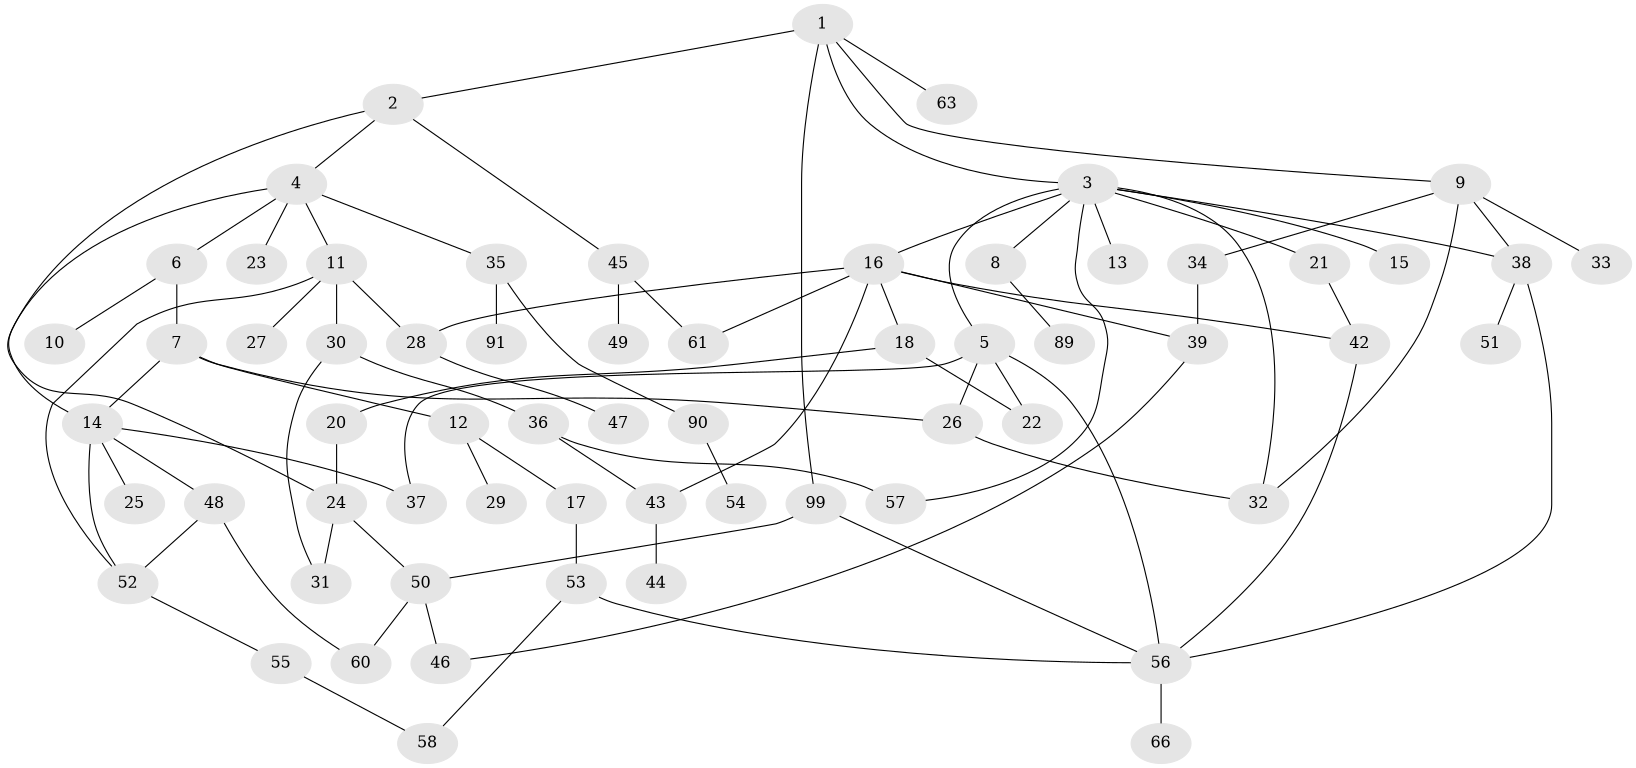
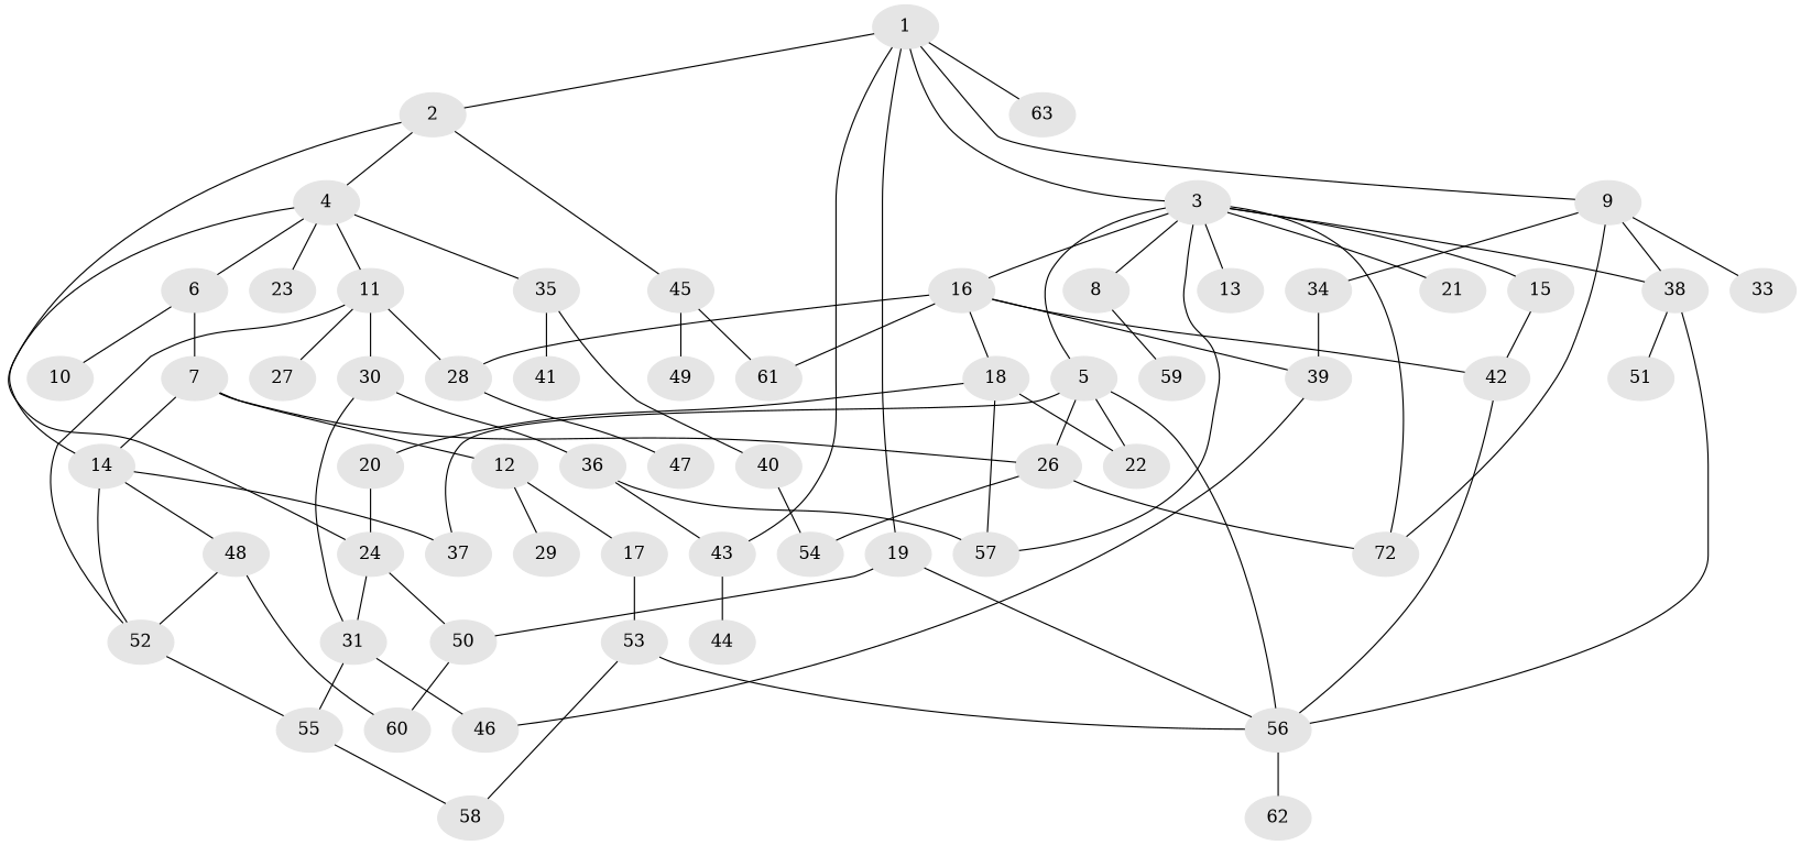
  graph {
    node [color=gray90 style=filled]
    1
    2
    3
    9
-   19 [label=99]
+   19
    43
    63
    4
    24
    45
    5
    8
    13
    15
    16
    21
-   32
+   32 [label=72]
    38
    57
    33
    34
    56
    50
    44
    6
    11
    14
    23
    35
    31
    61
    49
    22
    26
    37
-   59 [label=89]
+   59
    28
    18
    39
    42
    51
    7
    10
    27
    30
    52
-   25
    48
-   40 [label=90]
-   41 [label=91]
+   40
+   41
    54
-   62 [label=66]
+   62
    12
    17
    29
    53
    47
    36
    55
    60
    20
    46
    58
    1 -- 2
    1 -- 3
    1 -- 9
    1 -- 19
-   16 -- 43
+   1 -- 43
    1 -- 63
    2 -- 4
    2 -- 24
    2 -- 45
    3 -- 5
    3 -- 8
    3 -- 13
    3 -- 15
    3 -- 16
    3 -- 21
    3 -- 32
    3 -- 38
    3 -- 57
    9 -- 32
    9 -- 38
    9 -- 33
    9 -- 34
    19 -- 56
    19 -- 50
    43 -- 44
    4 -- 6
    4 -- 11
    4 -- 14
    4 -- 23
    4 -- 35
    24 -- 50
    24 -- 31
    45 -- 61
    45 -- 49
    5 -- 56
    5 -- 22
    5 -- 26
    5 -- 37
    8 -- 59
    16 -- 61
    16 -- 28
    16 -- 18
    16 -- 39
    16 -- 42
-   21 -- 42
+   15 -- 42
    38 -- 56
    38 -- 51
    34 -- 39
    56 -- 62
    50 -- 60
    6 -- 7
    6 -- 10
    11 -- 28
    11 -- 27
    11 -- 30
    11 -- 52
    14 -- 37
    14 -- 52
-   14 -- 25
    14 -- 48
    35 -- 40
    35 -- 41
-   50 -- 46
+   31 -- 55
+   31 -- 46
    26 -- 32
+   26 -- 54
    28 -- 47
+   18 -- 57
    18 -- 22
    18 -- 20
    39 -- 46
    42 -- 56
    7 -- 14
    7 -- 26
    7 -- 12
    30 -- 31
    30 -- 36
    52 -- 55
    48 -- 52
    48 -- 60
    40 -- 54
    12 -- 17
    12 -- 29
    17 -- 53
    53 -- 56
    53 -- 58
    36 -- 43
    36 -- 57
    55 -- 58
    20 -- 24
  }
